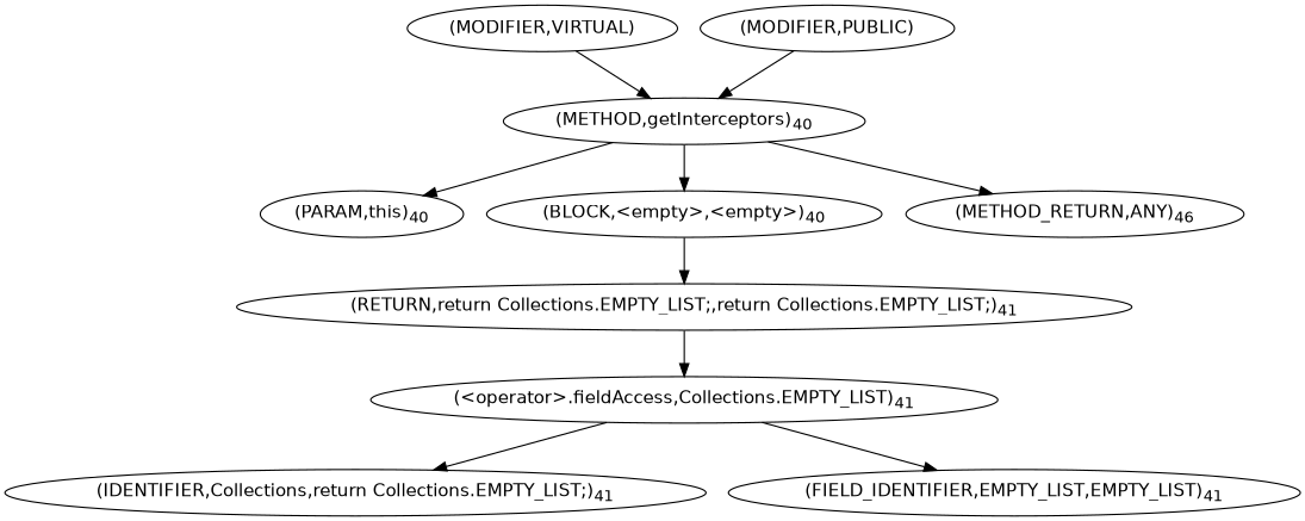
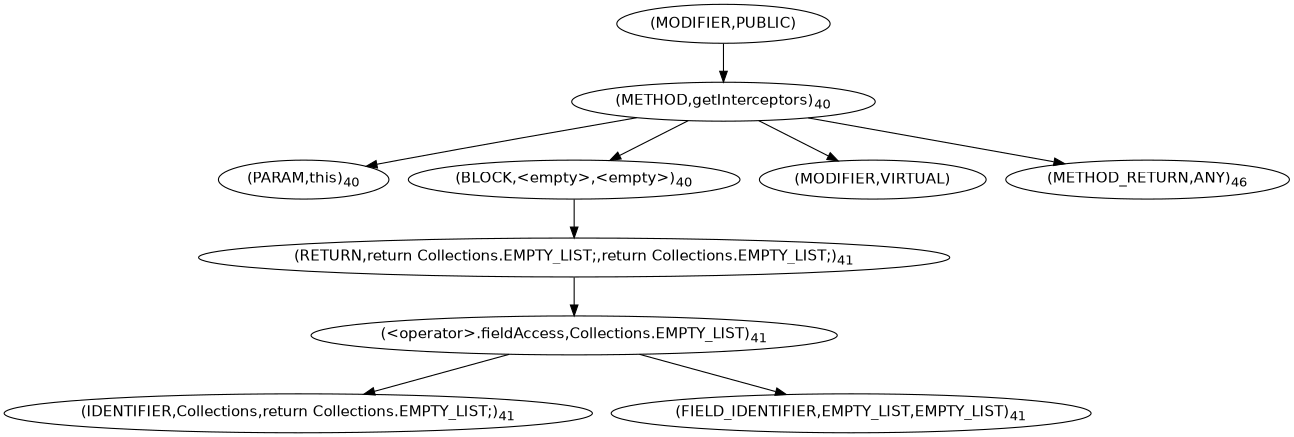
  digraph {
    fontname="DejaVu Sans"
    node [fontname="DejaVu Sans"]
    edge [fontname="DejaVu Sans"]
    n1 [label=<(METHOD,getInterceptors)<SUB>40</SUB>>]
    n2 [label=<(PARAM,this)<SUB>40</SUB>>]
    n3 [label=<(BLOCK,&lt;empty&gt;,&lt;empty&gt;)<SUB>40</SUB>>]
    n4 [label=<(MODIFIER,VIRTUAL)>]
    n5 [label=<(METHOD_RETURN,ANY)<SUB>46</SUB>>]
    n6 [label=<(RETURN,return Collections.EMPTY_LIST;,return Collections.EMPTY_LIST;)<SUB>41</SUB>>]
    n7 [label=<(MODIFIER,PUBLIC)>]
    n8 [label=<(&lt;operator&gt;.fieldAccess,Collections.EMPTY_LIST)<SUB>41</SUB>>]
    n9 [label=<(IDENTIFIER,Collections,return Collections.EMPTY_LIST;)<SUB>41</SUB>>]
    n10 [label=<(FIELD_IDENTIFIER,EMPTY_LIST,EMPTY_LIST)<SUB>41</SUB>>]
    n1 -> n2
    n1 -> n3
-   n4 -> n1
+   n1 -> n4
    n1 -> n5
    n3 -> n6
    n6 -> n8
    n7 -> n1
    n8 -> n9
    n8 -> n10
  }
